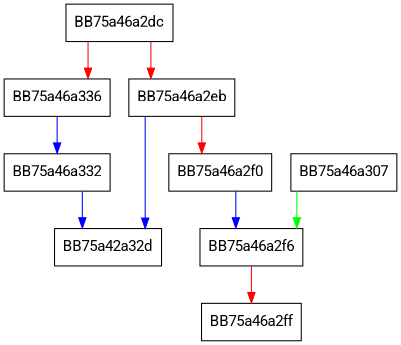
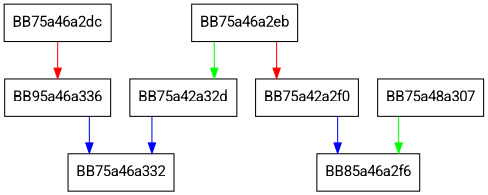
  digraph {
    fontname=Roboto
    splines=ortho
    node [fontname=Roboto shape=box]
    edge [color=red fontname=Roboto]
    BB75a46a2dc
-   BB75a46a336
+   BB75a46a336 [label=BB95a46a336]
    BB75a46a2eb
    BB75a46a332
    n5 [label=BB75a42a32d]
-   BB75a46a2f0
-   BB75a46a2f6
-   BB75a46a2ff
-   BB75a46a307
+   BB75a46a2f0 [label=BB75a42a2f0]
+   BB75a46a2f6 [label=BB85a46a2f6]
+   BB75a46a307 [label=BB75a48a307]
    BB75a46a2dc -> BB75a46a336
-   BB75a46a2dc -> BB75a46a2eb
    BB75a46a336 -> BB75a46a332 [color=blue]
-   BB75a46a2eb -> n5 [color=blue]
+   BB75a46a2eb -> n5 [color=green]
    BB75a46a2eb -> BB75a46a2f0
-   BB75a46a332 -> n5 [color=blue]
+   n5 -> BB75a46a332 [color=blue]
    BB75a46a2f0 -> BB75a46a2f6 [color=blue]
-   BB75a46a2f6 -> BB75a46a2ff
    BB75a46a307 -> BB75a46a2f6 [color=green]
  }
